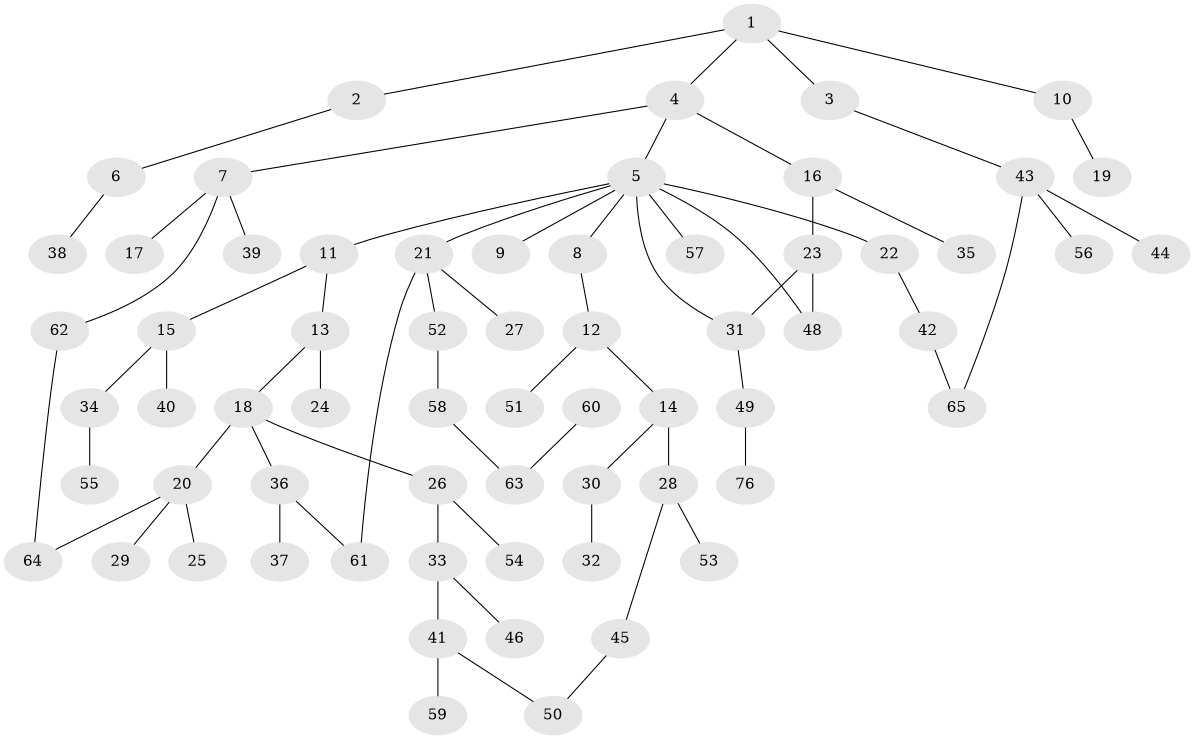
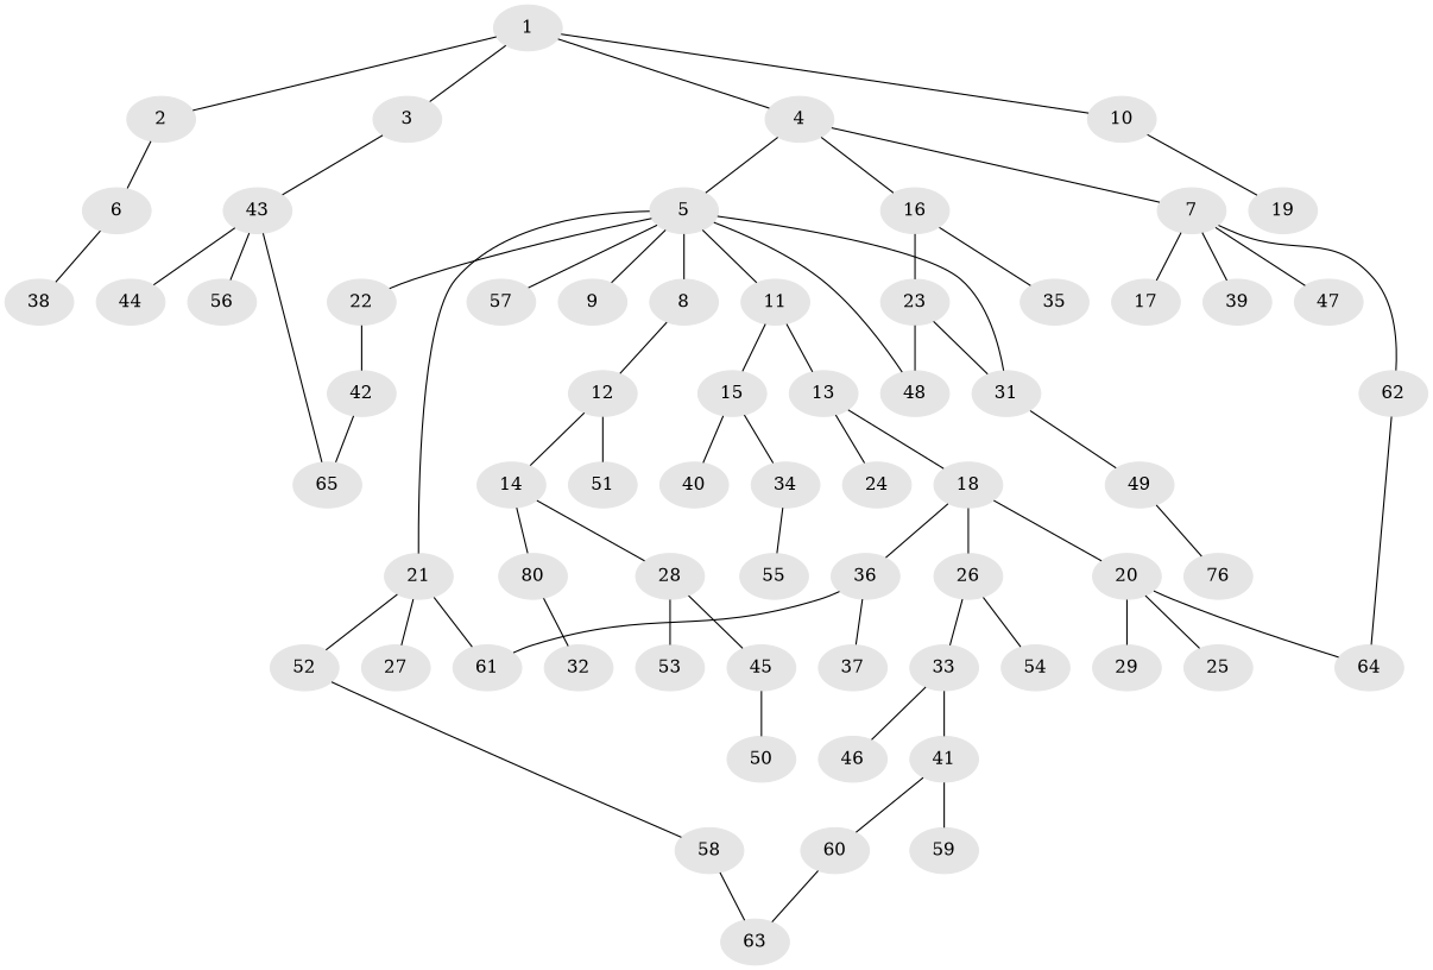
  graph {
    node [color=gray90 style=filled]
    1
    2
    3
    4
    10
    6
    43
    5
    7
    16
    19
    38
    65
    44
    56
    8
    9
    11
    21
    22
    31
    48
    57
    17
    39
+   47
    62
    23
    35
    12
    13
    15
    27
    52
    61
    42
    49
    64
    14
    51
    18
    24
    34
    40
    28
-   30
+   30 [label=80]
    20
    26
    36
    45
    53
    32
    55
    25
    29
    33
    54
    37
    58
    41
    46
    50
    n63 [label=76]
    59
    60
    63
    1 -- 2
    1 -- 3
    1 -- 4
    1 -- 10
    2 -- 6
    3 -- 43
    4 -- 5
    4 -- 7
    4 -- 16
    10 -- 19
    6 -- 38
    43 -- 65
    43 -- 44
    43 -- 56
    5 -- 8
    5 -- 9
    5 -- 11
    5 -- 21
    5 -- 22
    5 -- 31
    5 -- 48
    5 -- 57
    7 -- 17
    7 -- 39
+   7 -- 47
    7 -- 62
    16 -- 23
    16 -- 35
    8 -- 12
    11 -- 13
    11 -- 15
    21 -- 27
    21 -- 52
    21 -- 61
    22 -- 42
    31 -- 49
    62 -- 64
    23 -- 31
    23 -- 48
    12 -- 14
    12 -- 51
    13 -- 18
    13 -- 24
    15 -- 34
    15 -- 40
    52 -- 58
    42 -- 65
    49 -- n63
    14 -- 28
    14 -- 30
    18 -- 20
    18 -- 26
    18 -- 36
    34 -- 55
    28 -- 45
    28 -- 53
    30 -- 32
    20 -- 64
    20 -- 25
    20 -- 29
    26 -- 33
    26 -- 54
    36 -- 61
    36 -- 37
    45 -- 50
    33 -- 41
    33 -- 46
    58 -- 63
    41 -- 59
-   41 -- 50
+   41 -- 60
    60 -- 63
  }
